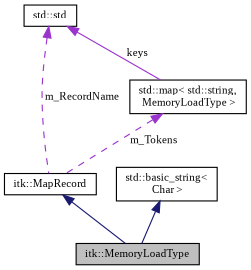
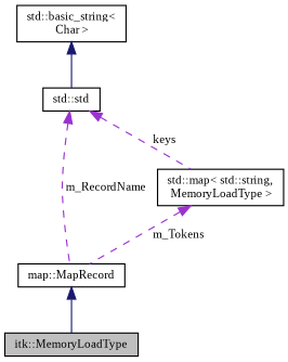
  digraph {
    fontname="Liberation Serif"
    node [color=black fillcolor=white fontname="Liberation Serif" fontsize=10 shape=record style=filled]
    edge [color=darkorchid3 dir=back fontname="Liberation Serif" fontsize=10 labelfontname=Helvetica labelfontsize=10 style=dashed]
    n1 [fillcolor=grey75 fontcolor=black height=0.2 label="itk::MemoryLoadType" width=0.4]
-   n2 [height=0.2 label="itk::MapRecord" width=0.4]
+   n2 [height=0.2 label="map::MapRecord" width=0.4]
    n3 [height=0.2 label="std::std" width=0.4]
    n4 [height=0.2 label="std::map\< std::string,\l MemoryLoadType \>" width=0.4]
    n5 [height=0.2 label="std::basic_string\<\l Char \>" width=0.4]
    n2 -> n1 [color=midnightblue style=solid]
    n3 -> n2 [label=" m_RecordName"]
-   n3 -> n4 [label=" keys" style=solid]
+   n3 -> n4 [label=" keys"]
    n4 -> n2 [label=" m_Tokens"]
-   n5 -> n1 [color=midnightblue style=solid]
+   n5 -> n3 [color=midnightblue style=solid]
  }
